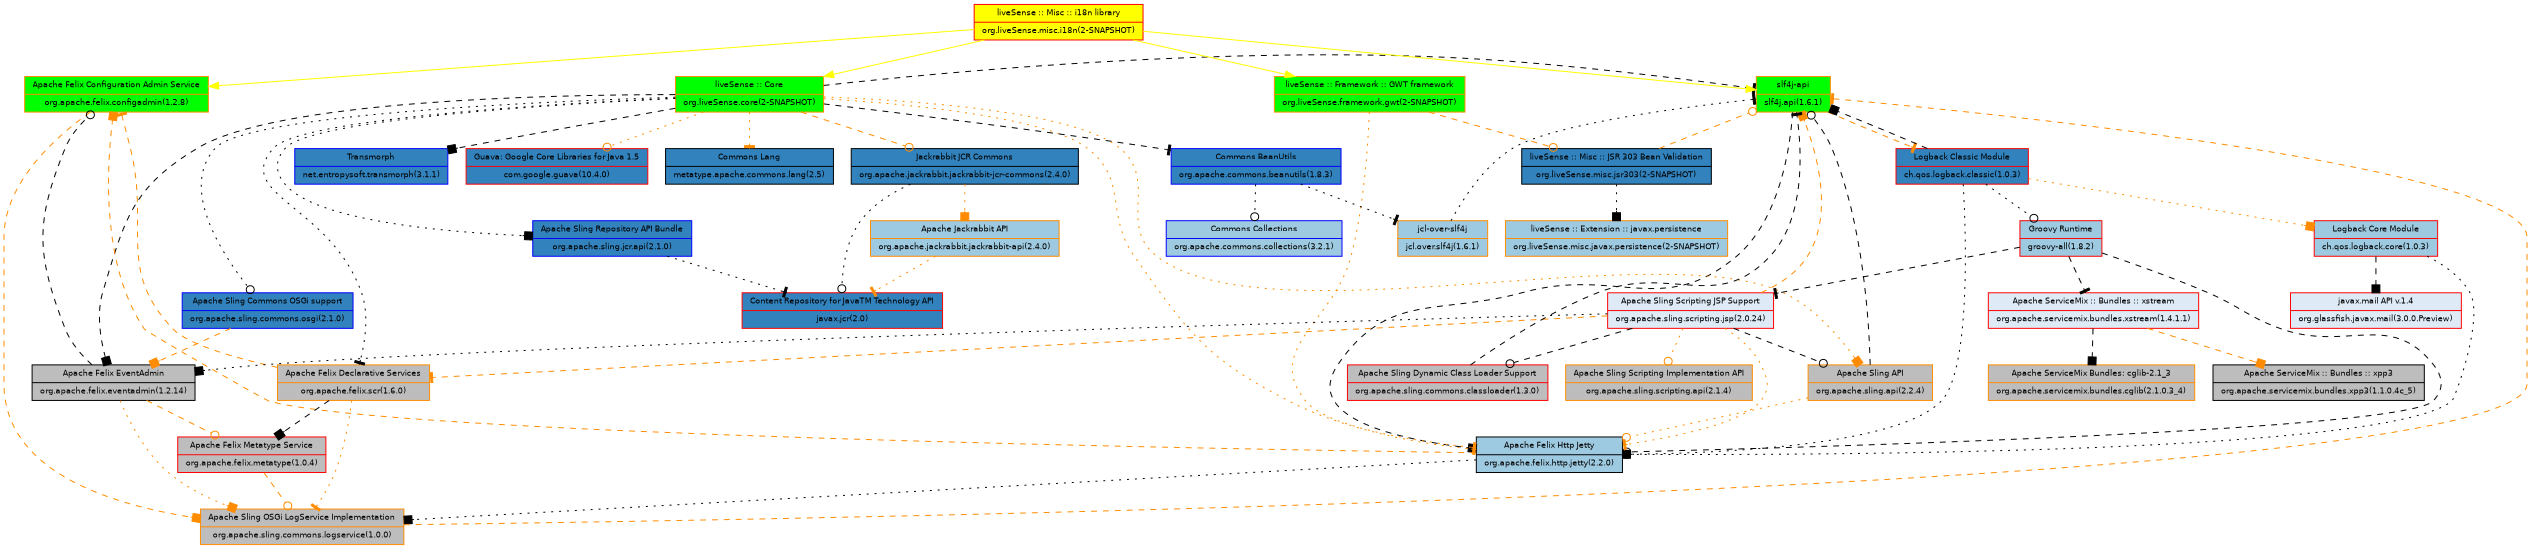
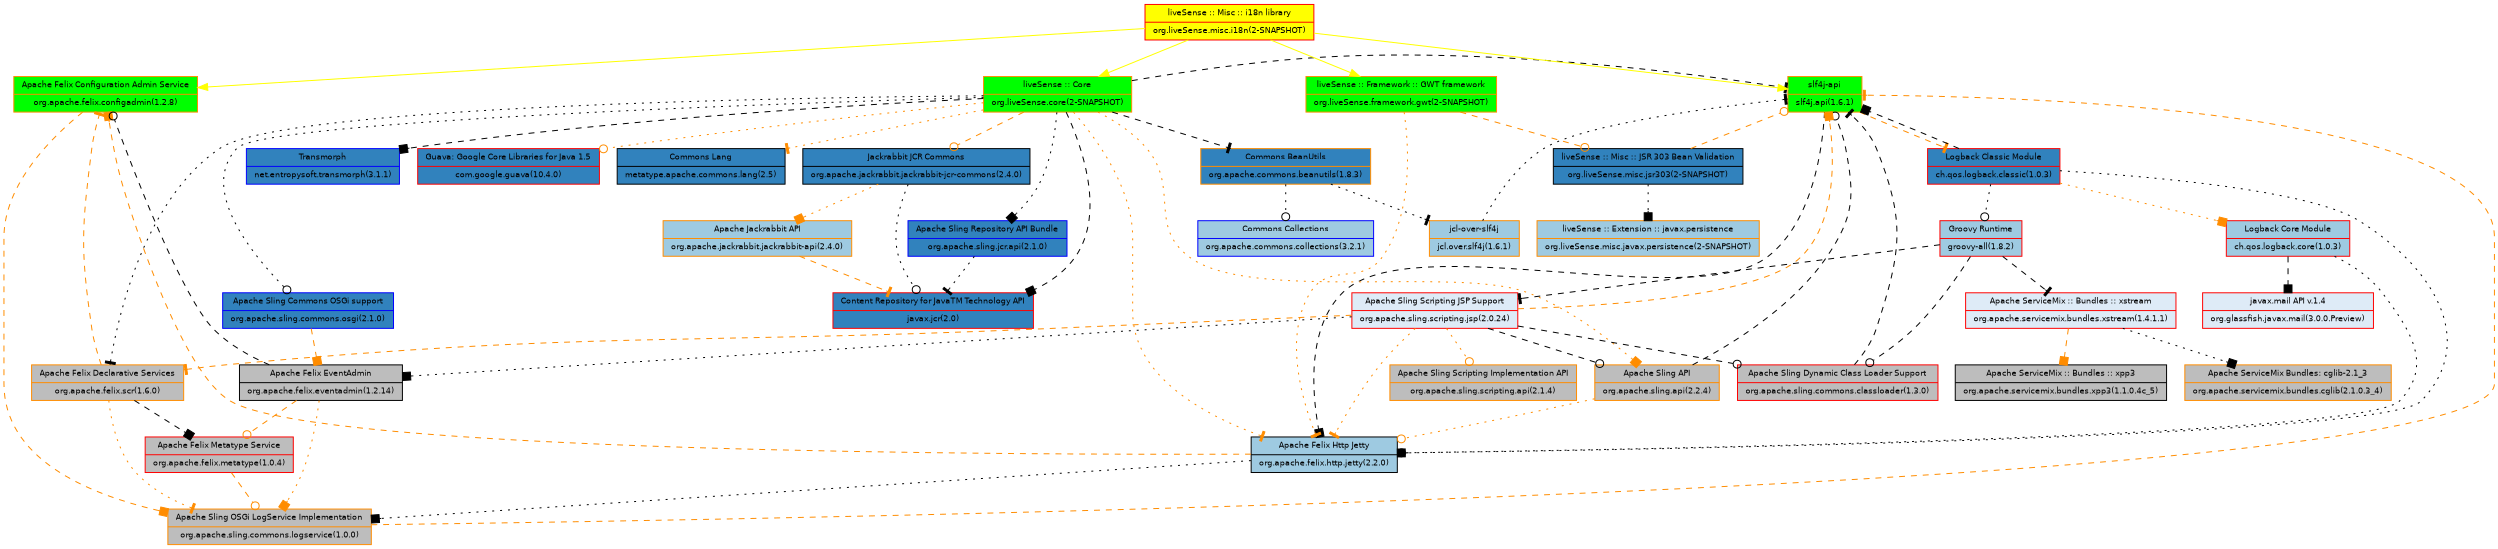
  digraph {
    fontname="DejaVu Sans"
    node [color=darkorange fillcolor="/blues3/3" fontname="DejaVu Sans" fontsize=8 shape=record style=filled]
    edge [arrowhead=box color=black fontname="DejaVu Sans" style=dashed]
    n1 [fillcolor=green label="{slf4j-api | slf4j.api(1.6.1)}"]
    n2 [fillcolor=green label="{liveSense :: Core | org.liveSense.core(2-SNAPSHOT)}"]
    n3 [fillcolor=green label="{Apache Felix Configuration Admin Service | org.apache.felix.configadmin(1.2.8)}"]
    n4 [fillcolor=green label="{liveSense :: Framework :: GWT framework | org.liveSense.framework.gwt(2-SNAPSHOT)}"]
    n5 [color=red label="{Logback Classic Module | ch.qos.logback.classic(1.0.3)}"]
    n6 [color=black fillcolor="/blues3/2" label="{Apache Felix Http Jetty | org.apache.felix.http.jetty(2.2.0)}"]
    n7 [color=black label="{Jackrabbit JCR Commons | org.apache.jackrabbit.jackrabbit-jcr-commons(2.4.0)}"]
-   n8 [color=blue label="{Commons BeanUtils | org.apache.commons.beanutils(1.8.3)}"]
+   n8 [label="{Commons BeanUtils | org.apache.commons.beanutils(1.8.3)}"]
    n9 [color=red label="{Content Repository for JavaTM Technology API | javax.jcr(2.0)}"]
    n10 [color=blue label="{Apache Sling Repository API Bundle | org.apache.sling.jcr.api(2.1.0)}"]
    n11 [color=blue label="{Apache Sling Commons OSGi support | org.apache.sling.commons.osgi(2.1.0)}"]
    n12 [color=blue label="{Transmorph | net.entropysoft.transmorph(3.1.1)}"]
    n13 [color=red label="{Guava: Google Core Libraries for Java 1.5 | com.google.guava(10.4.0)}"]
    n14 [color=black label="{Commons Lang | metatype.apache.commons.lang(2.5)}"]
    n15 [fillcolor="/greys3/2" label="{Apache Felix Declarative Services | org.apache.felix.scr(1.6.0)}"]
    n16 [fillcolor="/greys3/2" label="{Apache Sling API | org.apache.sling.api(2.2.4)}"]
    n17 [fillcolor="/greys3/2" label="{Apache Sling OSGi LogService Implementation | org.apache.sling.commons.logservice(1.0.0)}"]
    n18 [color=black label="{liveSense :: Misc :: JSR 303 Bean Validation | org.liveSense.misc.jsr303(2-SNAPSHOT)}"]
    n19 [color=red fillcolor=yellow label="{liveSense :: Misc :: i18n library | org.liveSense.misc.i18n(2-SNAPSHOT)}"]
    n20 [color=red fillcolor="/blues3/2" label="{Logback Core Module | ch.qos.logback.core(1.0.3)}"]
    n21 [color=red fillcolor="/blues3/2" label="{Groovy Runtime | groovy-all(1.8.2)}"]
    n22 [fillcolor="/blues3/2" label="{Apache Jackrabbit API | org.apache.jackrabbit.jackrabbit-api(2.4.0)}"]
    n23 [color=blue fillcolor="/blues3/2" label="{Commons Collections | org.apache.commons.collections(3.2.1)}"]
    n24 [fillcolor="/blues3/2" label="{jcl-over-slf4j | jcl.over.slf4j(1.6.1)}"]
    n25 [color=black fillcolor="/greys3/2" label="{Apache Felix EventAdmin | org.apache.felix.eventadmin(1.2.14)}"]
    n26 [color=red fillcolor="/greys3/2" label="{Apache Felix Metatype Service | org.apache.felix.metatype(1.0.4)}"]
    n27 [fillcolor="/blues3/2" label="{liveSense :: Extension :: javax.persistence | org.liveSense.misc.javax.persistence(2-SNAPSHOT)}"]
    n28 [color=red fillcolor="/blues3/1" label="{javax.mail API v.1.4 | org.glassfish.javax.mail(3.0.0.Preview)}"]
    n29 [color=red fillcolor="/blues3/1" label="{Apache ServiceMix :: Bundles :: xstream | org.apache.servicemix.bundles.xstream(1.4.1.1)}"]
    n30 [color=red fillcolor="/blues3/1" label="{Apache Sling Scripting JSP Support | org.apache.sling.scripting.jsp(2.0.24)}"]
    n31 [color=black fillcolor="/greys3/2" label="{Apache ServiceMix :: Bundles :: xpp3 | org.apache.servicemix.bundles.xpp3(1.1.0.4c_5)}"]
    n32 [fillcolor="/greys3/2" label="{Apache ServiceMix Bundles: cglib-2.1_3 | org.apache.servicemix.bundles.cglib(2.1.0.3_4)}"]
    n33 [color=red fillcolor="/greys3/2" label="{Apache Sling Dynamic Class Loader Support | org.apache.sling.commons.classloader(1.3.0)}"]
    n34 [fillcolor="/greys3/2" label="{Apache Sling Scripting Implementation API | org.apache.sling.scripting.api(2.1.4)}"]
    subgraph sub_1 {
      rank=same
      n1
      n2
      n3
      n4
    }
    n1 -> n5 [arrowhead=tee color=darkorange]
    n1 -> n6
    n2 -> n1 [arrowhead=tee]
    n2 -> n6 [arrowhead=tee color=darkorange style=dotted]
    n2 -> n7 [arrowhead=odot color=darkorange]
    n2 -> n8 [arrowhead=tee]
-   n2 -> n25
+   n2 -> n9
    n2 -> n10 [style=dotted]
    n2 -> n11 [arrowhead=odot style=dotted]
    n2 -> n12
    n2 -> n13 [arrowhead=odot color=darkorange style=dotted]
    n2 -> n14 [arrowhead=tee color=darkorange style=dotted]
    n2 -> n15 [arrowhead=tee style=dotted]
    n2 -> n16 [color=darkorange style=dotted]
    n3 -> n17 [color=darkorange]
    n4 -> n6 [arrowhead=tee color=darkorange style=dotted]
    n4 -> n18 [arrowhead=odot color=darkorange]
    n5 -> n1
    n5 -> n6 [style=dotted]
    n5 -> n20 [color=darkorange style=dotted]
    n5 -> n21 [arrowhead=odot style=dotted]
    n6 -> n3 [color=darkorange]
    n6 -> n17 [style=dotted]
    n7 -> n9 [arrowhead=odot style=dotted]
    n7 -> n22 [color=darkorange style=dotted]
    n8 -> n23 [arrowhead=odot style=dotted]
    n8 -> n24 [arrowhead=tee style=dotted]
    n10 -> n9 [arrowhead=tee style=dotted]
    n11 -> n25 [color=darkorange]
    n15 -> n3 [arrowhead=tee color=darkorange]
    n15 -> n17 [arrowhead=tee color=darkorange style=dotted]
    n15 -> n26
    n16 -> n1 [arrowhead=odot]
    n16 -> n6 [arrowhead=odot color=darkorange style=dotted]
    n17 -> n1 [arrowhead=tee color=darkorange]
    n18 -> n1 [arrowhead=odot color=darkorange]
    n18 -> n27 [style=dotted]
    n19 -> n1 [color=yellow arrowhead="" style=""]
    n19 -> n2 [color=yellow arrowhead="" style=""]
    n19 -> n3 [color=yellow arrowhead="" style=""]
    n19 -> n4 [color=yellow arrowhead="" style=""]
    n20 -> n6 [arrowhead=odot style=dotted]
    n20 -> n28
-   n21 -> n6 [arrowhead=odot]
+   n21 -> n33 [arrowhead=odot]
    n21 -> n29 [arrowhead=tee]
    n21 -> n30 [arrowhead=tee]
-   n22 -> n9 [arrowhead=tee color=darkorange style=dotted]
+   n22 -> n9 [arrowhead=tee color=darkorange]
    n24 -> n1 [arrowhead=tee style=dotted]
    n25 -> n3 [arrowhead=odot]
    n25 -> n17 [color=darkorange style=dotted]
    n25 -> n26 [arrowhead=odot color=darkorange]
    n26 -> n17 [arrowhead=odot color=darkorange]
    n29 -> n31 [color=darkorange]
-   n29 -> n32
+   n29 -> n32 [style=dotted]
    n30 -> n1 [color=darkorange]
    n30 -> n6 [arrowhead=tee color=darkorange style=dotted]
    n30 -> n15 [arrowhead=tee color=darkorange]
    n30 -> n16 [arrowhead=odot]
    n30 -> n25 [style=dotted]
    n30 -> n33 [arrowhead=odot]
    n30 -> n34 [arrowhead=odot color=darkorange style=dotted]
    n33 -> n1 [arrowhead=tee]
  }
